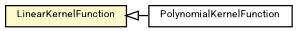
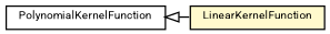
  digraph {
    nodesep=0.15
    rankdir=LR
    ranksep=0.25
    fontname="JetBrains Mono"
    node [fontcolor=black fontname="JetBrains Mono" fontsize=8 margin=0 shape=plaintext]
    n1 [height=0 label=<<table title="de.lmu.ifi.dbs.elki.distance.similarityfunction.kernel.LinearKernelFunction" border="0" cellborder="1" cellspacing="0" cellpadding="2" bgcolor="lemonChiffon" href="LinearKernelFunction.html" target="_parent"> 		<tr><td><table border="0" cellspacing="0" cellpadding="1"> 		<tr><td align="center" balign="center"> <font face="Roboto">LinearKernelFunction</font> </td></tr> 		</table></td></tr> 		</table>> width=0]
    n2 [height=0 label=<<table title="de.lmu.ifi.dbs.elki.distance.similarityfunction.kernel.PolynomialKernelFunction" border="0" cellborder="1" cellspacing="0" cellpadding="2" href="PolynomialKernelFunction.html" target="_parent"> 		<tr><td><table border="0" cellspacing="0" cellpadding="1"> 		<tr><td align="center" balign="center"> <font face="Roboto">PolynomialKernelFunction</font> </td></tr> 		</table></td></tr> 		</table>> width=0]
-   n1 -> n2 [arrowtail=empty color=black dir=back fontname="JetBrains Mono" fontsize=7 labelfontname=Roboto labelfontsize=7 weight=10 style=solid]
+   n2 -> n1 [arrowtail=empty color=black dir=back fontname="JetBrains Mono" fontsize=7 labelfontname=Roboto labelfontsize=7 weight=10 style=solid]
  }
